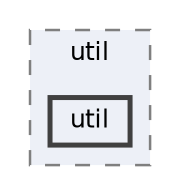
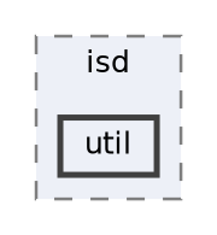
  digraph {
    compound=true
    n1 [color=grey25 fillcolor="#edf0f7" fontname=Helvetica fontsize=10 height=0.2 label=util shape=box style="filled,bold" width=0.4]
    subgraph cluster_1 {
      bgcolor="#edf0f7"
      fontname=Helvetica
      fontsize=10
-     label=util
+     label=isd
      pencolor=grey50
      style="filled,dashed"
      n1
    }
  }
